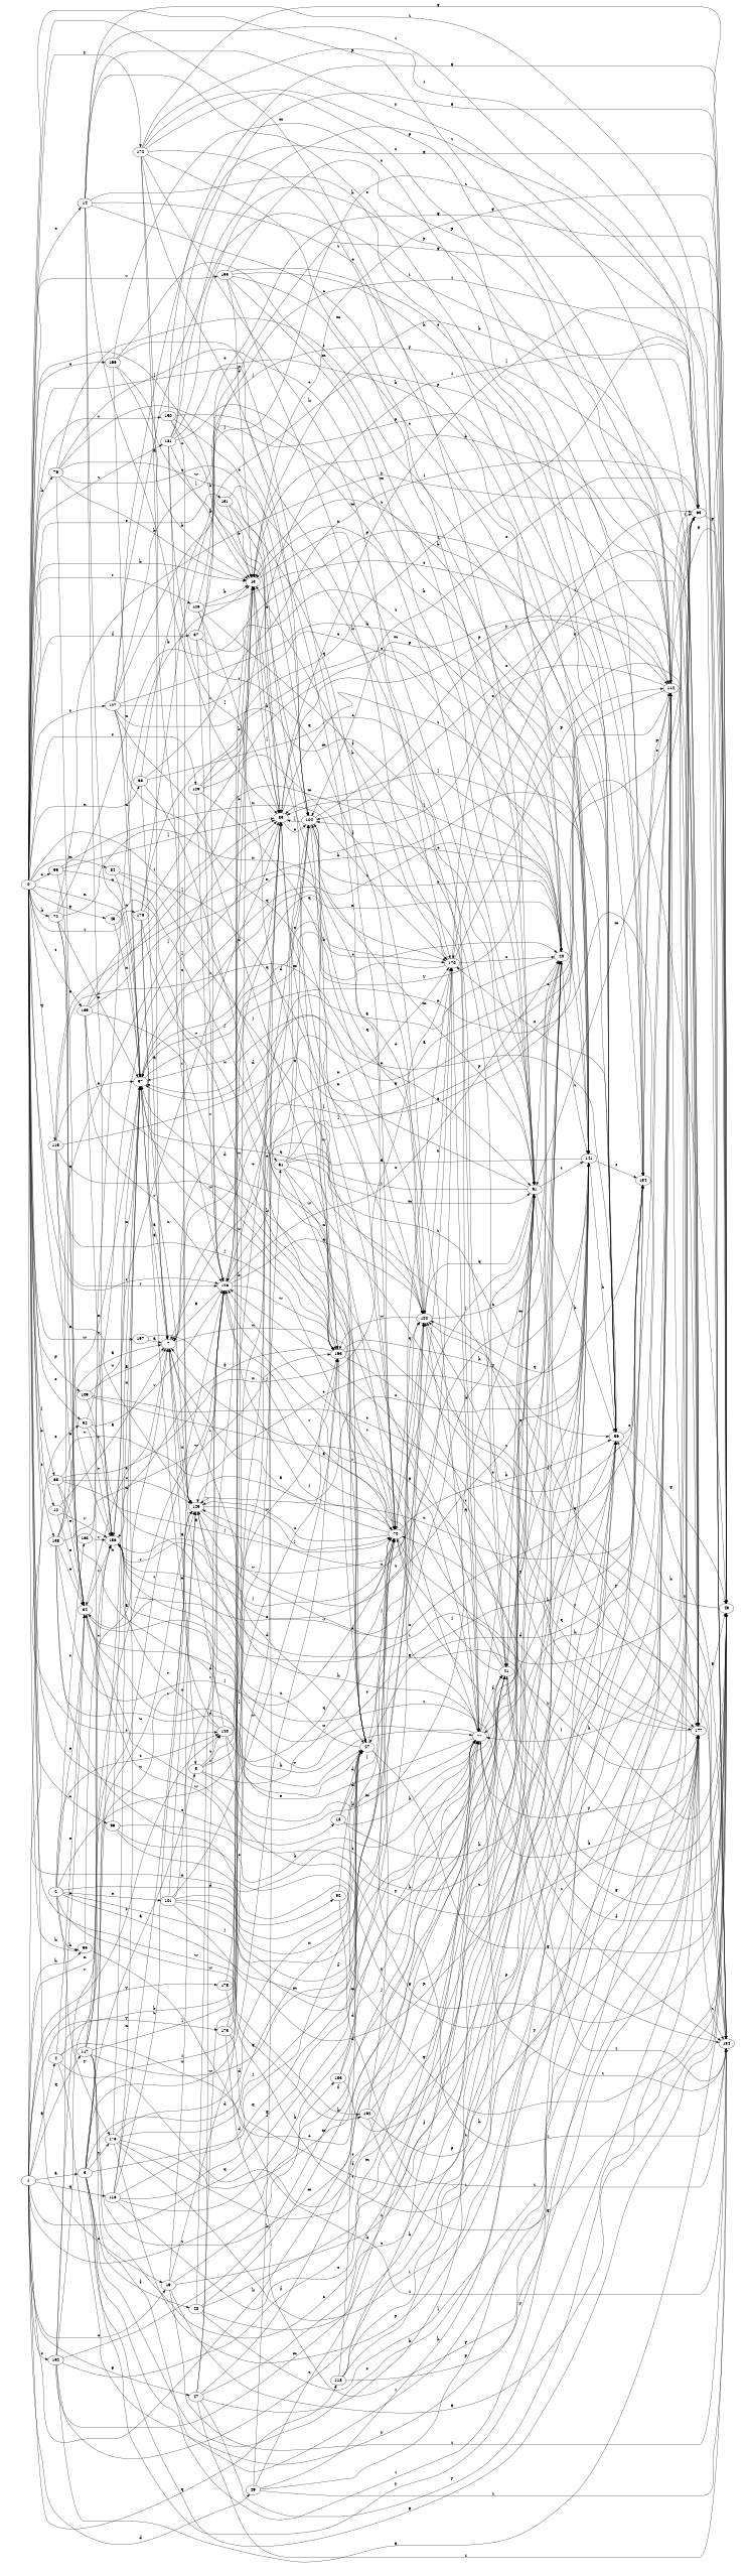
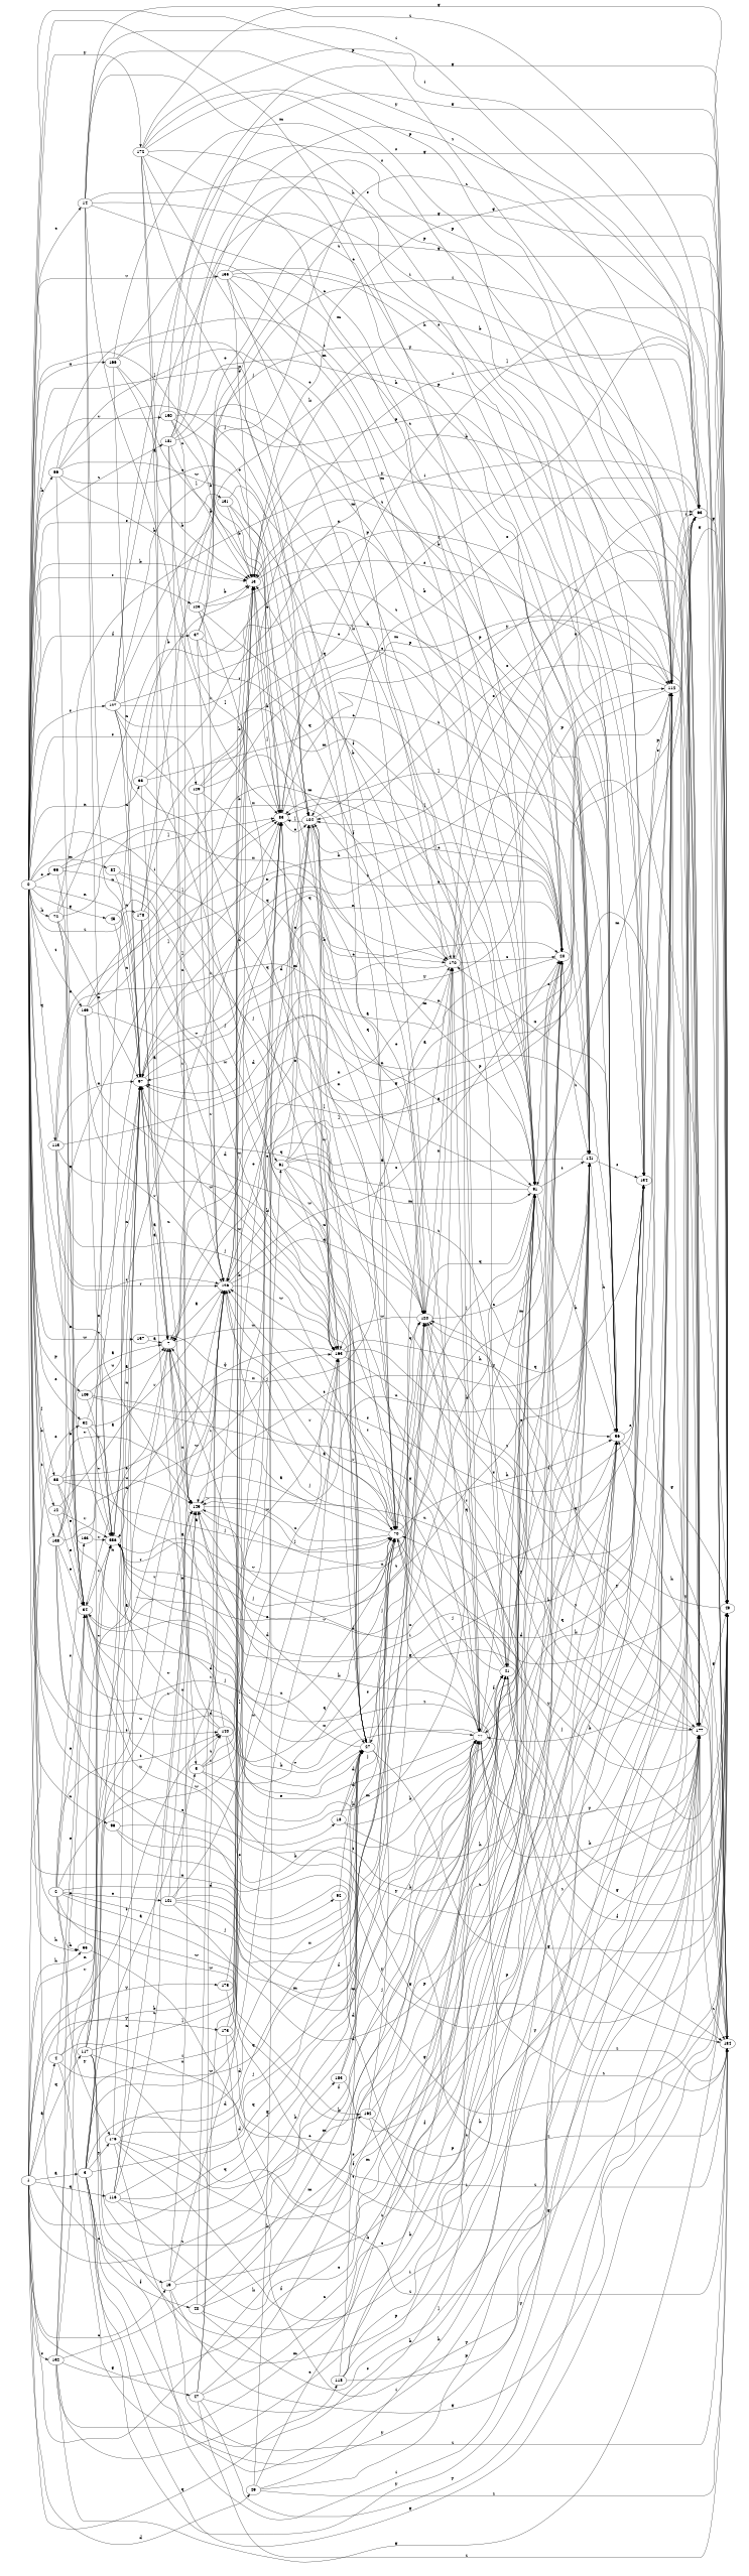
  strict digraph {
    rankdir=LR
    0
    12
    13
    14
    18
    19
    32
    37
    45
    55
    61
    68
    72
-   76
+   76 [label=66]
    83
    84
    91
    92
    95
    96
    97
    99
    109
    112
    113
    125
    126
    127
    129
    131
    138
    139
    140
    149
    150
    155
    157
    162
    166
    170
    172
    178
    181
    34
    7
-   156
+   156 [label=556]
    49
    63
    134
    177
    20
    56
    141
    184
    77
    27
    70
    104
    41
    120
    163
    1
    3
    4
    n65 [label=29]
    47
    116
    117
    118
    132
    173
    175
    183
    176
    5
    40
    2
    101
    133
    0 -> 12 [label=b]
    0 -> 13 [label=b]
    0 -> 14 [label=c]
    0 -> 18 [label=c]
    0 -> 19 [label=c]
    0 -> 32 [label=e]
    0 -> 37 [label=f]
    0 -> 45 [label=g]
    0 -> 55 [label=h]
    0 -> 61 [label=i]
    0 -> 68 [label=j]
    0 -> 72 [label=k]
    0 -> 76 [label=k]
    0 -> 83 [label=l]
    0 -> 84 [label=m]
    0 -> 91 [label=m]
    0 -> 92 [label=n]
    0 -> 95 [label=n]
    0 -> 96 [label=n]
    0 -> 97 [label=n]
    0 -> 99 [label=o]
    0 -> 109 [label=p]
    0 -> 112 [label=p]
    0 -> 113 [label=q]
    0 -> 125 [label=r]
    0 -> 126 [label=r]
    0 -> 127 [label=s]
    0 -> 129 [label=s]
    0 -> 131 [label=s]
    0 -> 138 [label=t]
    0 -> 139 [label=t]
    0 -> 140 [label=t]
    0 -> 149 [label=u]
    0 -> 150 [label=v]
    0 -> 155 [label=v]
    0 -> 157 [label=w]
    0 -> 162 [label=w]
    0 -> 166 [label=x]
    0 -> 170 [label=x]
    0 -> 172 [label=y]
    0 -> 178 [label=z]
    0 -> 181 [label=z]
    12 -> 34 [label=e]
    12 -> 7 [label=a]
    12 -> 156 [label=v]
    13 -> 83 [label=l]
    13 -> 91 [label=m]
    13 -> 126 [label=r]
    13 -> 49 [label=g]
    14 -> 83 [label=l]
    14 -> 97 [label=n]
    14 -> 156 [label=v]
    14 -> 63 [label=i]
    14 -> 134 [label=s]
    14 -> 177 [label=y]
    14 -> 20 [label=c]
    14 -> 56 [label=h]
    14 -> 141 [label=t]
    14 -> 184 [label=z]
    18 -> 56 [label=h]
    18 -> 77 [label=k]
    18 -> 27 [label=d]
    18 -> 70 [label=j]
    19 -> 149 [label=u]
    19 -> 49 [label=g]
    19 -> 141 [label=t]
    19 -> 184 [label=z]
    19 -> 104 [label=o]
    19 -> 41 [label=f]
    32 -> 83 [label=l]
    32 -> 126 [label=r]
    32 -> 156 [label=v]
    32 -> 49 [label=g]
    37 -> 112 [label=p]
    37 -> 126 [label=r]
    37 -> 141 [label=t]
    37 -> 184 [label=z]
    37 -> 120 [label=q]
    45 -> 97 [label=n]
    45 -> 163 [label=w]
    55 -> 7 [label=a]
    55 -> 184 [label=z]
    61 -> 91 [label=m]
    61 -> 112 [label=p]
    61 -> 177 [label=y]
    61 -> 141 [label=t]
    61 -> 184 [label=z]
    61 -> 104 [label=o]
    61 -> 163 [label=w]
    68 -> 149 [label=u]
    68 -> 170 [label=x]
    68 -> 34 [label=e]
    68 -> 141 [label=t]
    68 -> 27 [label=d]
    68 -> 70 [label=j]
    72 -> 97 [label=n]
    72 -> 112 [label=p]
    72 -> 170 [label=x]
    72 -> 34 [label=e]
    72 -> 156 [label=v]
    72 -> 177 [label=y]
    76 -> 13 [label=b]
    76 -> 34 [label=e]
    76 -> 20 [label=c]
    76 -> 141 [label=t]
    76 -> 70 [label=j]
    76 -> 104 [label=o]
    76 -> 163 [label=w]
    83 -> 13 [label=b]
    83 -> 112 [label=p]
    83 -> 156 [label=v]
    83 -> 141 [label=t]
    83 -> 104 [label=o]
    84 -> 97 [label=n]
    84 -> 70 [label=j]
    84 -> 120 [label=q]
    91 -> 97 [label=n]
    91 -> 126 [label=r]
    91 -> 156 [label=v]
    91 -> 177 [label=y]
    91 -> 20 [label=c]
    91 -> 56 [label=h]
    91 -> 141 [label=t]
    91 -> 70 [label=j]
    91 -> 120 [label=q]
    92 -> 184 [label=z]
    92 -> 27 [label=d]
    95 -> 7 [label=a]
    95 -> 49 [label=g]
    95 -> 63 [label=i]
    95 -> 20 [label=c]
    95 -> 27 [label=d]
    96 -> 97 [label=n]
    96 -> 49 [label=g]
    96 -> 141 [label=t]
    96 -> 77 [label=k]
    97 -> 7 [label=a]
    97 -> 177 [label=y]
    97 -> 20 [label=c]
    97 -> 141 [label=t]
    97 -> 120 [label=q]
    97 -> 163 [label=w]
    99 -> 83 [label=l]
    99 -> 170 [label=x]
    99 -> 34 [label=e]
    99 -> 70 [label=j]
    109 -> 7 [label=a]
    109 -> 156 [label=v]
    109 -> 49 [label=g]
    109 -> 134 [label=s]
    112 -> 13 [label=b]
    112 -> 7 [label=a]
    112 -> 49 [label=g]
    112 -> 63 [label=i]
    112 -> 134 [label=s]
    112 -> 177 [label=y]
    112 -> 77 [label=k]
    112 -> 27 [label=d]
    112 -> 104 [label=o]
    113 -> 91 [label=m]
    113 -> 97 [label=n]
    113 -> 126 [label=r]
    113 -> 34 [label=e]
    113 -> 49 [label=g]
    113 -> 56 [label=h]
    113 -> 77 [label=k]
    113 -> 70 [label=j]
    125 -> 13 [label=b]
    125 -> 126 [label=r]
    125 -> 63 [label=i]
    125 -> 134 [label=s]
    125 -> 27 [label=d]
    125 -> 41 [label=f]
    126 -> 13 [label=b]
    126 -> 170 [label=x]
    126 -> 7 [label=a]
    126 -> 20 [label=c]
    126 -> 70 [label=j]
    126 -> 120 [label=q]
    126 -> 163 [label=w]
    127 -> 91 [label=m]
    127 -> 97 [label=n]
    127 -> 112 [label=p]
    127 -> 49 [label=g]
    127 -> 63 [label=i]
    127 -> 177 [label=y]
    127 -> 20 [label=c]
    127 -> 56 [label=h]
    127 -> 27 [label=d]
    127 -> 120 [label=q]
    129 -> 126 [label=r]
    129 -> 63 [label=i]
    129 -> 20 [label=c]
    129 -> 41 [label=f]
    129 -> 120 [label=q]
    131 -> 13 [label=b]
    131 -> 77 [label=k]
    131 -> 104 [label=o]
    131 -> 120 [label=q]
    138 -> 83 [label=l]
    138 -> 97 [label=n]
    138 -> 34 [label=e]
    138 -> 7 [label=a]
    138 -> 177 [label=y]
    138 -> 27 [label=d]
    138 -> 70 [label=j]
    138 -> 163 [label=w]
    139 -> 83 [label=l]
    139 -> 91 [label=m]
    139 -> 126 [label=r]
    139 -> 170 [label=x]
    139 -> 156 [label=v]
    139 -> 27 [label=d]
    139 -> 163 [label=w]
    140 -> 97 [label=n]
    140 -> 7 [label=a]
    140 -> 156 [label=v]
    140 -> 77 [label=k]
    140 -> 120 [label=q]
    149 -> 126 [label=r]
    149 -> 141 [label=t]
    149 -> 77 [label=k]
    149 -> 70 [label=j]
    150 -> 13 [label=b]
    150 -> 91 [label=m]
    150 -> 149 [label=u]
    150 -> 49 [label=g]
    150 -> 104 [label=o]
    155 -> 13 [label=b]
    155 -> 91 [label=m]
    155 -> 112 [label=p]
    155 -> 170 [label=x]
    155 -> 134 [label=s]
    155 -> 56 [label=h]
    155 -> 141 [label=t]
    157 -> 7 [label=a]
    157 -> 70 [label=j]
    162 -> 49 [label=g]
    162 -> 177 [label=y]
    162 -> 141 [label=t]
    162 -> 70 [label=j]
    166 -> 13 [label=b]
    166 -> 83 [label=l]
    166 -> 91 [label=m]
    166 -> 97 [label=n]
    166 -> 134 [label=s]
    166 -> 70 [label=j]
    170 -> 13 [label=b]
    170 -> 97 [label=n]
    170 -> 112 [label=p]
    170 -> 34 [label=e]
    170 -> 63 [label=i]
    170 -> 20 [label=c]
    170 -> 77 [label=k]
    172 -> 91 [label=m]
    172 -> 112 [label=p]
    172 -> 126 [label=r]
    172 -> 7 [label=a]
    172 -> 49 [label=g]
    172 -> 63 [label=i]
    172 -> 134 [label=s]
    172 -> 20 [label=c]
    172 -> 77 [label=k]
    172 -> 104 [label=o]
    178 -> 112 [label=p]
    178 -> 149 [label=u]
    178 -> 7 [label=a]
    178 -> 49 [label=g]
    178 -> 184 [label=z]
    178 -> 163 [label=w]
    181 -> 13 [label=b]
    181 -> 83 [label=l]
    181 -> 112 [label=p]
    181 -> 149 [label=u]
    181 -> 49 [label=g]
    181 -> 56 [label=h]
    181 -> 141 [label=t]
    181 -> 184 [label=z]
    34 -> 156 [label=v]
    34 -> 49 [label=g]
    34 -> 134 [label=s]
    34 -> 177 [label=y]
    34 -> 77 [label=k]
    7 -> 149 [label=u]
    7 -> 34 [label=e]
    7 -> 27 [label=d]
    7 -> 163 [label=w]
    7 -> 5 [label=a]
    156 -> 97 [label=n]
    156 -> 63 [label=i]
    156 -> 184 [label=z]
    156 -> 70 [label=j]
    49 -> 83 [label=l]
    49 -> 70 [label=j]
    49 -> 41 [label=f]
    49 -> 120 [label=q]
    63 -> 91 [label=m]
    63 -> 7 [label=a]
    63 -> 49 [label=g]
    63 -> 77 [label=k]
    63 -> 104 [label=o]
    134 -> 112 [label=p]
    134 -> 149 [label=u]
    134 -> 120 [label=q]
    177 -> 13 [label=b]
    177 -> 126 [label=r]
    177 -> 170 [label=x]
    177 -> 49 [label=g]
    177 -> 184 [label=z]
    177 -> 77 [label=k]
    177 -> 104 [label=o]
    177 -> 120 [label=q]
    20 -> 83 [label=l]
    20 -> 97 [label=n]
    20 -> 149 [label=u]
    20 -> 7 [label=a]
    20 -> 141 [label=t]
    20 -> 104 [label=o]
    56 -> 13 [label=b]
    56 -> 97 [label=n]
    56 -> 149 [label=u]
    56 -> 170 [label=x]
    56 -> 49 [label=g]
    56 -> 134 [label=s]
    141 -> 13 [label=b]
    141 -> 83 [label=l]
    141 -> 149 [label=u]
    141 -> 7 [label=a]
    141 -> 134 [label=s]
    141 -> 56 [label=h]
    141 -> 41 [label=f]
    184 -> 97 [label=n]
    184 -> 56 [label=h]
    77 -> 126 [label=r]
    77 -> 34 [label=e]
    77 -> 7 [label=a]
    77 -> 156 [label=v]
    77 -> 177 [label=y]
    77 -> 20 [label=c]
    77 -> 56 [label=h]
    77 -> 184 [label=z]
    77 -> 104 [label=o]
    77 -> 41 [label=f]
    27 -> 83 [label=l]
    27 -> 149 [label=u]
    27 -> 49 [label=g]
    27 -> 184 [label=z]
    27 -> 70 [label=j]
    70 -> 13 [label=b]
    70 -> 83 [label=l]
    70 -> 126 [label=r]
    70 -> 149 [label=u]
    70 -> 7 [label=a]
    70 -> 156 [label=v]
    70 -> 177 [label=y]
    70 -> 56 [label=h]
    70 -> 184 [label=z]
    70 -> 120 [label=q]
    104 -> 83 [label=l]
    104 -> 91 [label=m]
    104 -> 177 [label=y]
    104 -> 20 [label=c]
    104 -> 120 [label=q]
    104 -> 163 [label=w]
    41 -> 91 [label=m]
    41 -> 97 [label=n]
    41 -> 126 [label=r]
    41 -> 49 [label=g]
    41 -> 184 [label=z]
    41 -> 70 [label=j]
    41 -> 120 [label=q]
    120 -> 170 [label=x]
    120 -> 20 [label=c]
    120 -> 184 [label=z]
    120 -> 163 [label=w]
    163 -> 156 [label=v]
    163 -> 134 [label=s]
    163 -> 177 [label=y]
    163 -> 56 [label=h]
    163 -> 27 [label=d]
    1 -> 19 [label=c]
    1 -> 32 [label=e]
    1 -> 55 [label=h]
    1 -> 97 [label=n]
    1 -> 140 [label=t]
    1 -> 77 [label=k]
    1 -> 120 [label=q]
    1 -> 3 [label=a]
    1 -> 4 [label=a]
    1 -> n65 [label=d]
    1 -> 47 [label=g]
    1 -> 116 [label=q]
    1 -> 117 [label=q]
    1 -> 118 [label=q]
    1 -> 132 [label=s]
    1 -> 173 [label=y]
    1 -> 175 [label=y]
    1 -> 183 [label=z]
    3 -> 61 [label=i]
    3 -> 97 [label=n]
    3 -> 149 [label=u]
    3 -> 49 [label=g]
    3 -> 63 [label=i]
    3 -> 134 [label=s]
    3 -> 177 [label=y]
    3 -> 27 [label=d]
    3 -> 120 [label=q]
    3 -> 163 [label=w]
    3 -> 176 [label=y]
    3 -> 5 [label=a]
    3 -> 40 [label=f]
    4 -> 13 [label=b]
    4 -> 34 [label=e]
    4 -> 134 [label=s]
    4 -> 177 [label=y]
    4 -> 20 [label=c]
    n65 -> 83 [label=l]
    n65 -> 112 [label=p]
    n65 -> 56 [label=h]
    n65 -> 184 [label=z]
    n65 -> 77 [label=k]
    47 -> 83 [label=l]
    47 -> 126 [label=r]
    47 -> 177 [label=y]
    47 -> 20 [label=c]
    47 -> 56 [label=h]
    47 -> 184 [label=z]
    47 -> 41 [label=f]
    116 -> 97 [label=n]
    116 -> 126 [label=r]
    116 -> 149 [label=u]
    116 -> 20 [label=c]
    116 -> 77 [label=k]
    116 -> 27 [label=d]
    116 -> 120 [label=q]
    117 -> 83 [label=l]
    117 -> 91 [label=m]
    117 -> 126 [label=r]
    117 -> 149 [label=u]
    117 -> 156 [label=v]
    117 -> 63 [label=i]
    117 -> 20 [label=c]
    117 -> 120 [label=q]
    118 -> 177 [label=y]
    118 -> 56 [label=h]
    118 -> 141 [label=t]
    118 -> 27 [label=d]
    118 -> 41 [label=f]
    132 -> 91 [label=m]
    132 -> 126 [label=r]
    132 -> 34 [label=e]
    132 -> 156 [label=v]
    132 -> 49 [label=g]
    132 -> 20 [label=c]
    132 -> 77 [label=k]
    132 -> 41 [label=f]
    173 -> 13 [label=b]
    173 -> 112 [label=p]
    173 -> 177 [label=y]
    173 -> 104 [label=o]
    175 -> 13 [label=b]
    175 -> 63 [label=i]
    183 -> 112 [label=p]
    183 -> 77 [label=k]
    183 -> 27 [label=d]
    176 -> 91 [label=m]
    176 -> 97 [label=n]
    176 -> 112 [label=p]
    176 -> 63 [label=i]
    176 -> 141 [label=t]
    176 -> 27 [label=d]
    176 -> 70 [label=j]
    5 -> 91 [label=m]
    5 -> 140 [label=t]
    5 -> 170 [label=x]
    5 -> 104 [label=o]
    5 -> 163 [label=w]
    40 -> 91 [label=m]
    40 -> 112 [label=l]
    40 -> 126 [label=r]
    40 -> 56 [label=h]
    40 -> 77 [label=k]
    2 -> 55 [label=h]
    2 -> 91 [label=m]
    2 -> 140 [label=t]
    2 -> 162 [label=w]
    2 -> 34 [label=e]
    2 -> 27 [label=d]
    2 -> 70 [label=j]
    2 -> 163 [label=w]
    2 -> 176 [label=y]
    2 -> 101 [label=o]
    2 -> 133 [label=s]
    101 -> 83 [label=l]
    101 -> 91 [label=m]
    101 -> 112 [label=p]
    101 -> 149 [label=u]
    101 -> 170 [label=x]
    101 -> 41 [label=f]
    101 -> 163 [label=w]
    133 -> 13 [label=b]
    133 -> 156 [label=v]
  }
